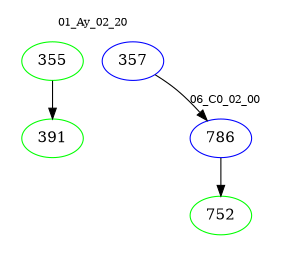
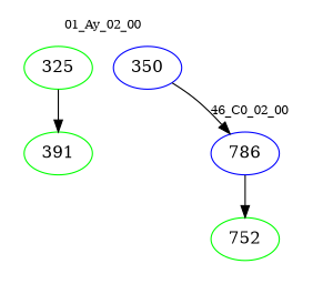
  digraph {
    node [color=green]
    edge [color=black]
-   n1 [color=blue label=357]
-   n2 [label=355]
+   n1 [color=blue label=350]
+   n2 [label=325]
    n3 [label=391]
    n4 [color=blue label=786]
    n5 [label=752]
    subgraph cluster_1 {
      color=white
      fontsize=10
-     label="01_Ay_02_20"
+     label="01_Ay_02_00"
      n1
      n2
      n3
    }
    subgraph cluster_2 {
      color=white
      fontsize=10
-     label="06_C0_02_00"
+     label="46_C0_02_00"
      n4
      n5
    }
    n1 -> n4
    n2 -> n3
    n4 -> n5
  }
